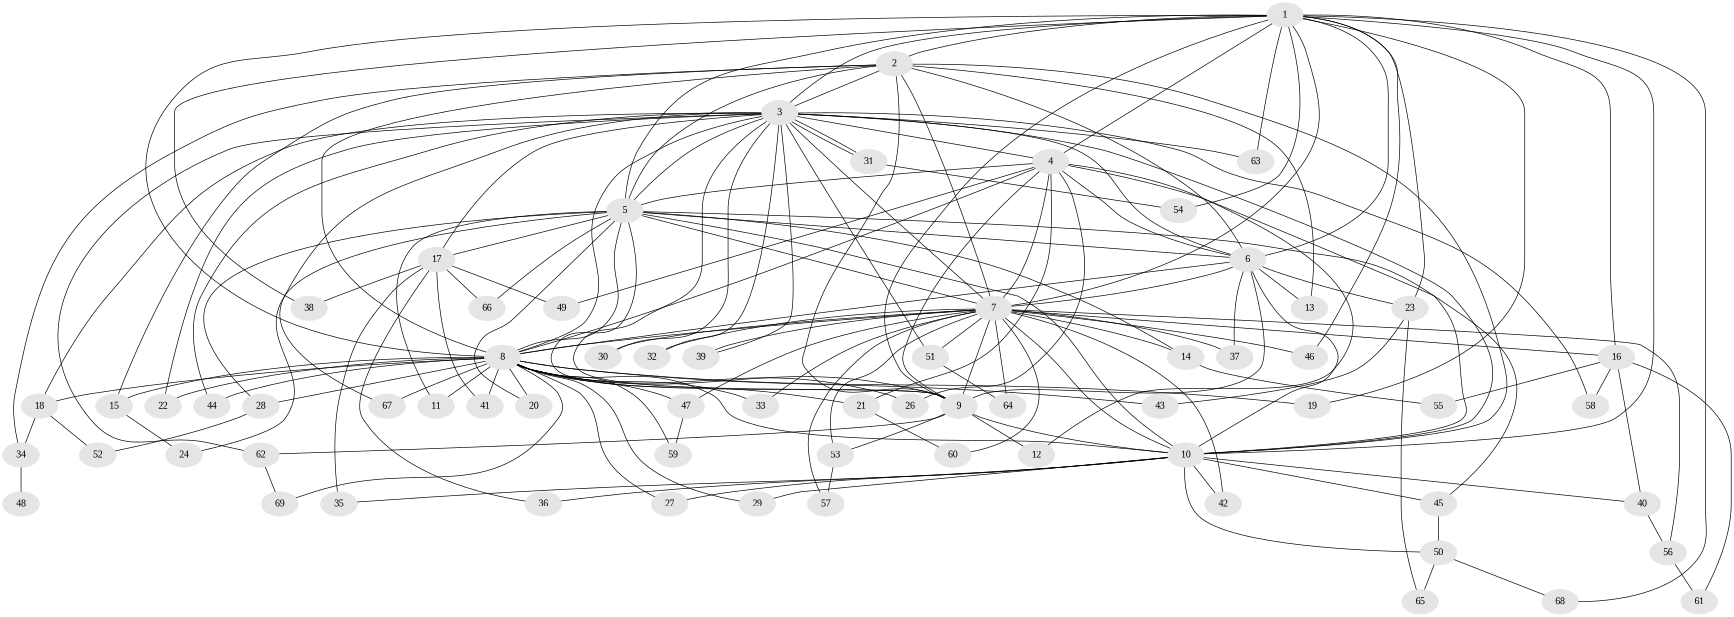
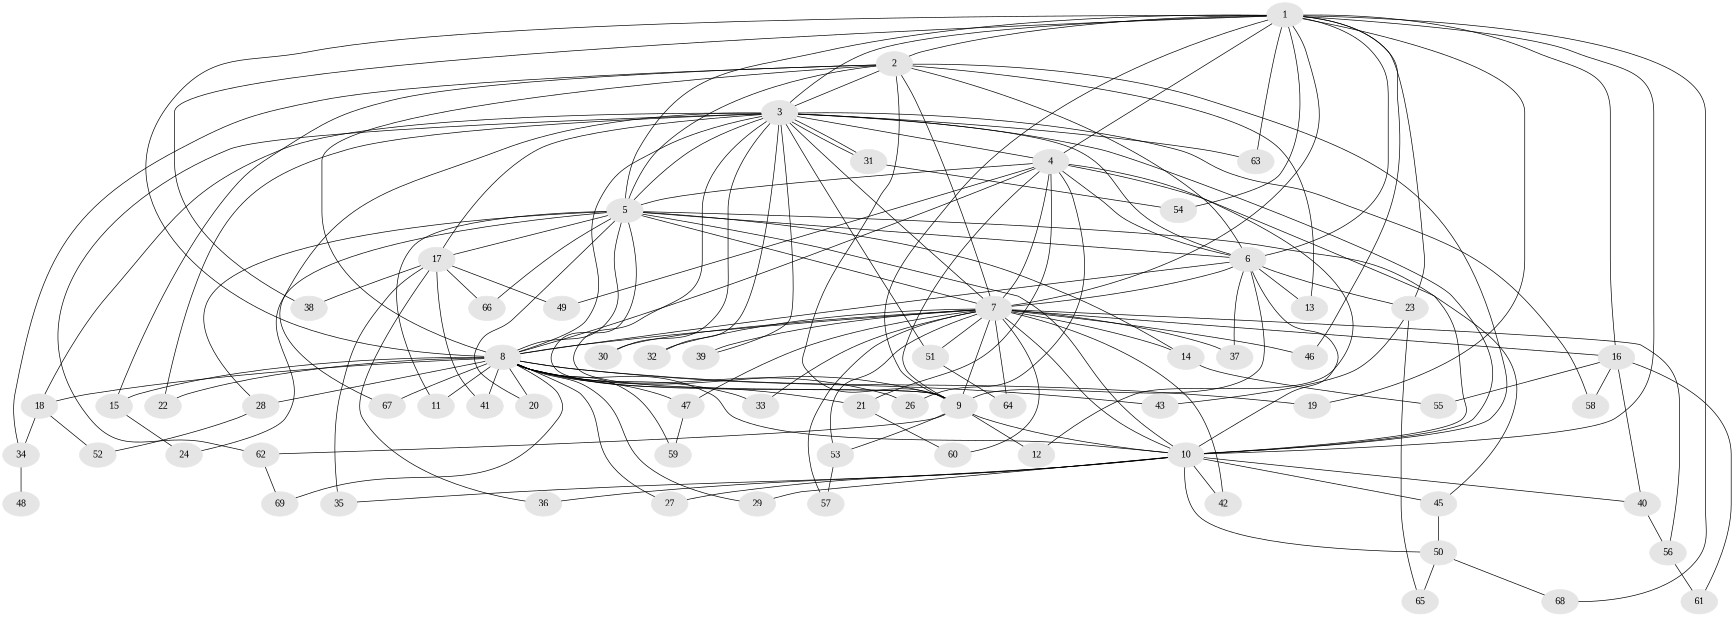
  graph {
    fontname="Liberation Serif"
    node [color=gray90 fontname="Liberation Serif" style=filled]
    edge [fontname="Liberation Serif"]
    1
    2
    3
    4
    5
    6
    7
    8
    9
    10
    16
    19
    23
    38
    46
    54
    63
    68
    13
    15
    34
    17
    18
    22
    30
    31
    32
    39
-   44
    51
    58
    62
    67
    12
    21
    26
    49
    11
    14
    20
    24
    28
    45
    66
    37
    33
    42
    47
    53
    56
    57
    60
    64
    27
    29
    41
    43
    59
    69
    35
    36
    40
    50
    55
    61
    65
    48
    52
    1 -- 2
    1 -- 3
    1 -- 4
    1 -- 5
    1 -- 6
    1 -- 7
    1 -- 8
    1 -- 9
    1 -- 10
    1 -- 16
    1 -- 19
    1 -- 23
    1 -- 38
    1 -- 46
    1 -- 54
    1 -- 63
    1 -- 68
    2 -- 3
    2 -- 5
    2 -- 6
    2 -- 7
    2 -- 8
    2 -- 9
    2 -- 10
    2 -- 13
    2 -- 15
    2 -- 34
    3 -- 4
    3 -- 5
    3 -- 6
    3 -- 7
    3 -- 8
    3 -- 9
    3 -- 10
    3 -- 63
    3 -- 17
    3 -- 18
    3 -- 22
    3 -- 30
    3 -- 31
    3 -- 31
    3 -- 32
    3 -- 39
-   3 -- 44
    3 -- 51
    3 -- 58
    3 -- 62
    3 -- 67
    4 -- 5
    4 -- 6
    4 -- 7
    4 -- 8
    4 -- 9
    4 -- 10
    4 -- 12
    4 -- 21
    4 -- 26
    4 -- 49
    5 -- 6
    5 -- 7
    5 -- 8
    5 -- 9
    5 -- 10
    5 -- 17
    5 -- 11
    5 -- 14
    5 -- 20
    5 -- 24
    5 -- 28
    5 -- 45
    5 -- 66
    6 -- 7
    6 -- 8
    6 -- 9
    6 -- 10
    6 -- 23
    6 -- 13
    6 -- 37
    7 -- 8
    7 -- 9
    7 -- 10
    7 -- 16
    7 -- 46
    7 -- 30
    7 -- 32
    7 -- 39
    7 -- 51
    7 -- 14
    7 -- 37
    7 -- 33
    7 -- 42
    7 -- 47
    7 -- 53
    7 -- 56
    7 -- 57
    7 -- 60
    7 -- 64
    8 -- 9
    8 -- 10
    8 -- 19
    8 -- 15
    8 -- 18
    8 -- 22
-   8 -- 44
    8 -- 67
    8 -- 21
    8 -- 26
    8 -- 11
    8 -- 20
    8 -- 28
    8 -- 33
    8 -- 47
    8 -- 27
    8 -- 29
    8 -- 41
    8 -- 43
    8 -- 59
    8 -- 69
    9 -- 10
    9 -- 62
    9 -- 12
    9 -- 53
    10 -- 45
    10 -- 42
    10 -- 27
    10 -- 29
    10 -- 35
    10 -- 36
    10 -- 40
    10 -- 50
    16 -- 58
    16 -- 40
    16 -- 55
    16 -- 61
    23 -- 43
    23 -- 65
    15 -- 24
    34 -- 48
    17 -- 38
    17 -- 49
    17 -- 66
    17 -- 41
    17 -- 35
    17 -- 36
    18 -- 34
    18 -- 52
    31 -- 54
    51 -- 64
    62 -- 69
    21 -- 60
    14 -- 55
    28 -- 52
    45 -- 50
    47 -- 59
    53 -- 57
    56 -- 61
    40 -- 56
    50 -- 68
    50 -- 65
  }
